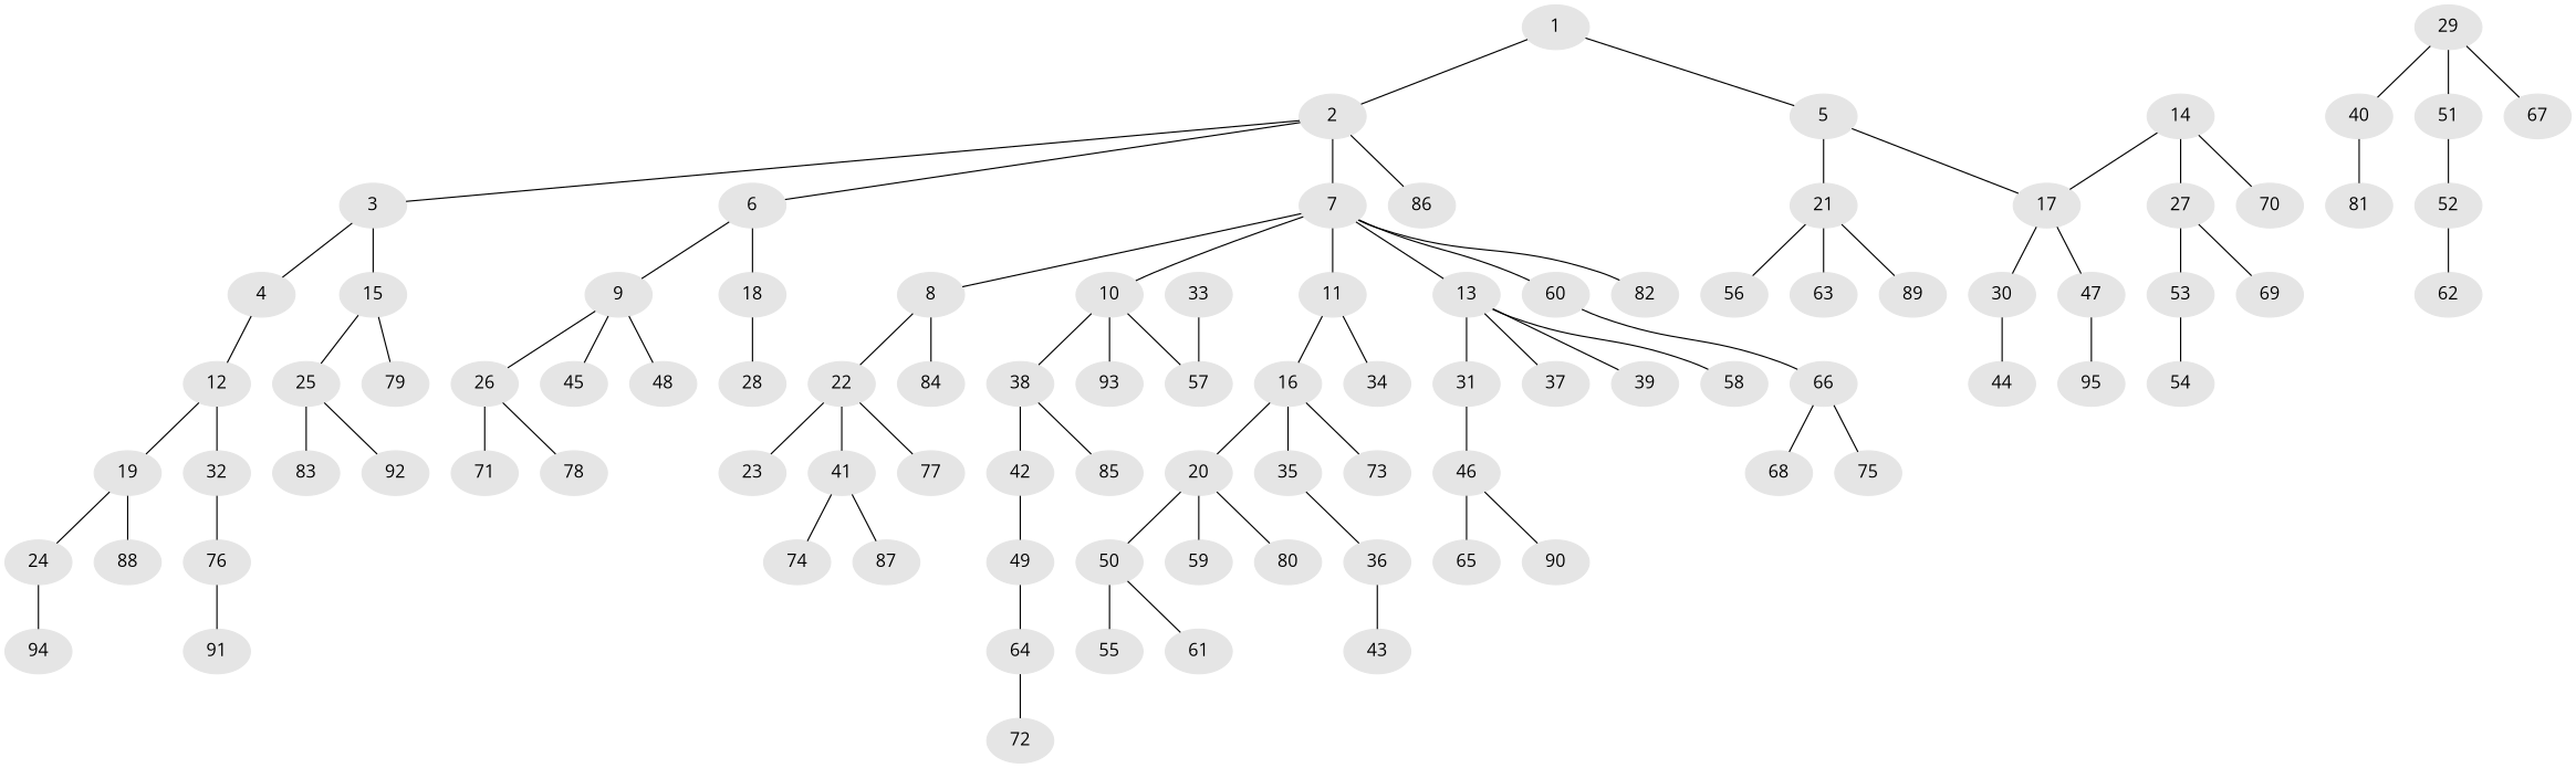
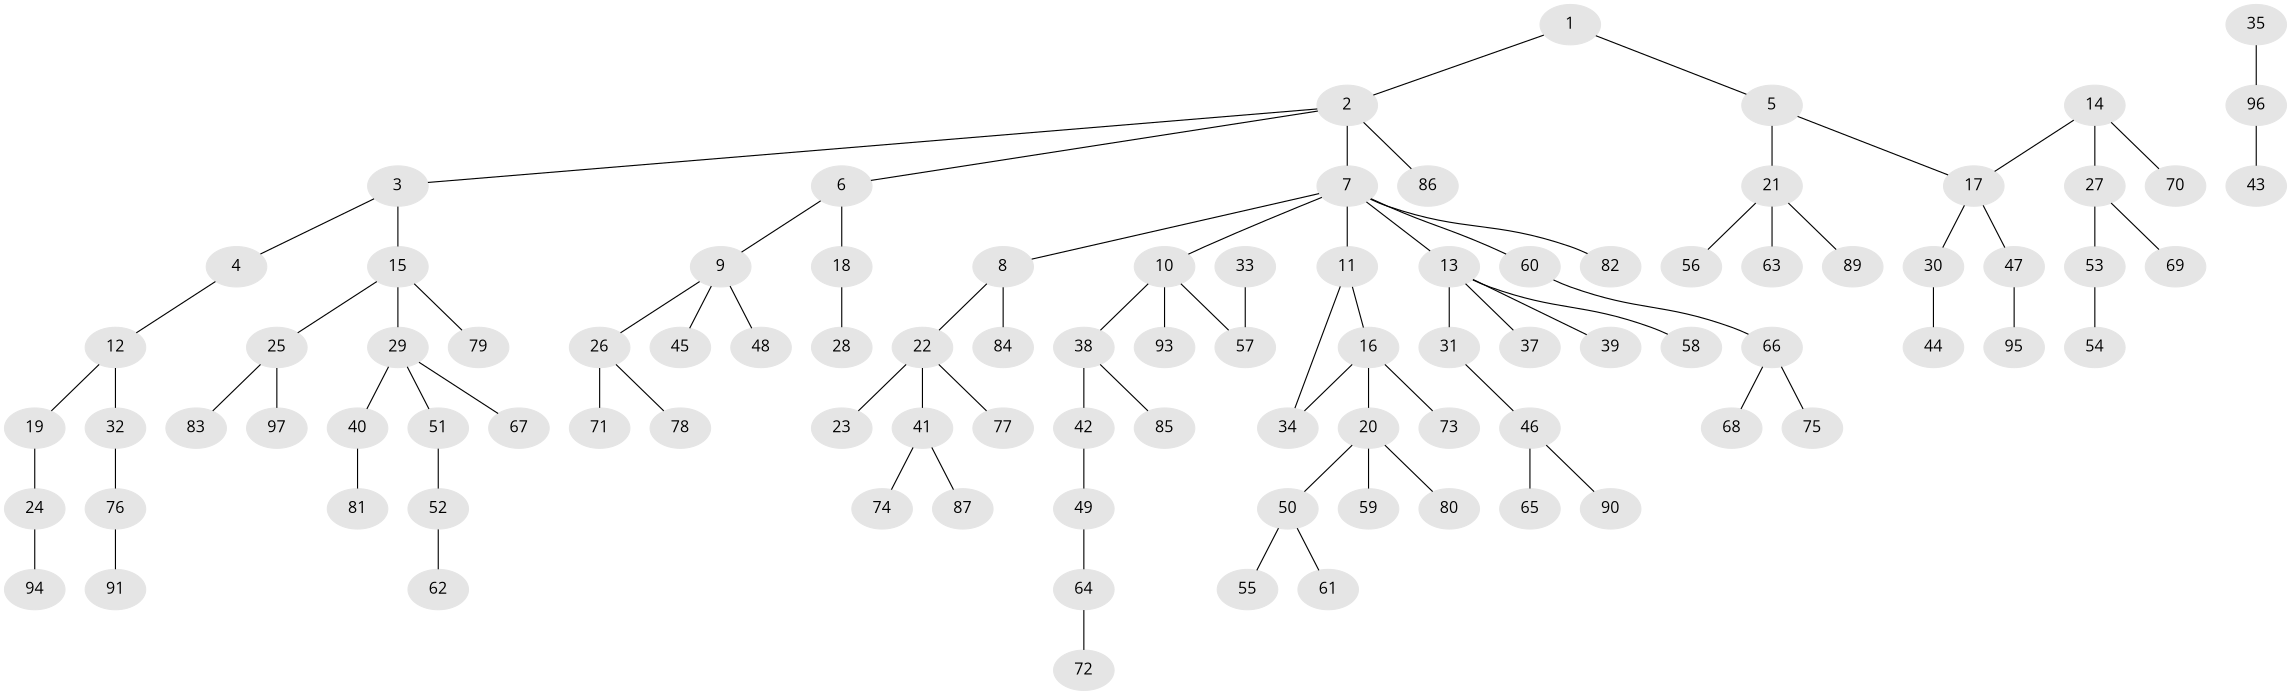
  graph {
    fontname="Open Sans"
    node [color=gray90 fontname="Open Sans" style=filled]
    edge [fontname="Open Sans"]
    1
    2
    5
    3
    6
    7
    86
    21
    17
    4
    15
    9
    18
    8
    10
    11
    13
    60
    82
    12
    25
    29
    79
    19
    32
    14
    27
    70
    56
    63
    89
    26
    45
    48
    28
    22
    84
    38
    93
    57
    16
    34
    31
    37
    39
    58
    66
    23
    41
    77
    71
    78
    33
    42
    85
    20
    35
    73
    24
-   88
    76
    46
    30
    47
    53
    69
    83
-   92
+   92 [label=97]
    40
    51
    67
    50
    59
    80
-   36
+   36 [label=96]
    44
    95
    94
    55
    61
    74
    87
    54
    81
    52
    65
    90
    91
    43
    49
    64
    72
    62
    68
    75
    1 -- 2
    1 -- 5
    2 -- 3
    2 -- 6
    2 -- 7
    2 -- 86
    5 -- 21
    5 -- 17
    3 -- 4
    3 -- 15
    6 -- 9
    6 -- 18
    7 -- 8
    7 -- 10
    7 -- 11
    7 -- 13
    7 -- 60
    7 -- 82
    21 -- 56
    21 -- 63
    21 -- 89
    17 -- 30
    17 -- 47
    4 -- 12
    15 -- 25
+   15 -- 29
    15 -- 79
    9 -- 26
    9 -- 45
    9 -- 48
    18 -- 28
    8 -- 22
    8 -- 84
    10 -- 38
    10 -- 93
    10 -- 57
    11 -- 16
    11 -- 34
    13 -- 31
    13 -- 37
    13 -- 39
    13 -- 58
    60 -- 66
    12 -- 19
    12 -- 32
    25 -- 83
    25 -- 92
    29 -- 40
    29 -- 51
    29 -- 67
    19 -- 24
-   19 -- 88
    32 -- 76
    14 -- 17
    14 -- 27
    14 -- 70
    27 -- 53
    27 -- 69
    26 -- 71
    26 -- 78
    22 -- 23
    22 -- 41
    22 -- 77
    38 -- 42
    38 -- 85
    16 -- 20
-   16 -- 35
+   16 -- 34
    16 -- 73
    31 -- 46
    66 -- 68
    66 -- 75
    41 -- 74
    41 -- 87
    33 -- 57
    42 -- 49
    20 -- 50
    20 -- 59
    20 -- 80
    35 -- 36
    24 -- 94
    76 -- 91
    46 -- 65
    46 -- 90
    30 -- 44
    47 -- 95
    53 -- 54
    40 -- 81
    51 -- 52
    50 -- 55
    50 -- 61
    36 -- 43
    52 -- 62
    49 -- 64
    64 -- 72
  }
